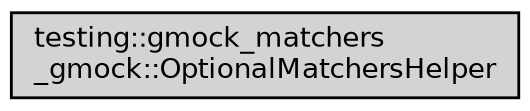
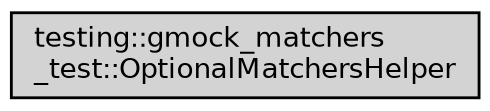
  digraph {
    rankdir=LR
-   n1 [color=black fillcolor=lightgrey fontname=Helvetica fontsize=10 height=0.2 label="testing::gmock_matchers\l_gmock::OptionalMatchersHelper" shape=record style=filled width=0.4]
+   n1 [color=black fillcolor=lightgrey fontname=Helvetica fontsize=10 height=0.2 label="testing::gmock_matchers\l_test::OptionalMatchersHelper" shape=record style=filled width=0.4]
  }
